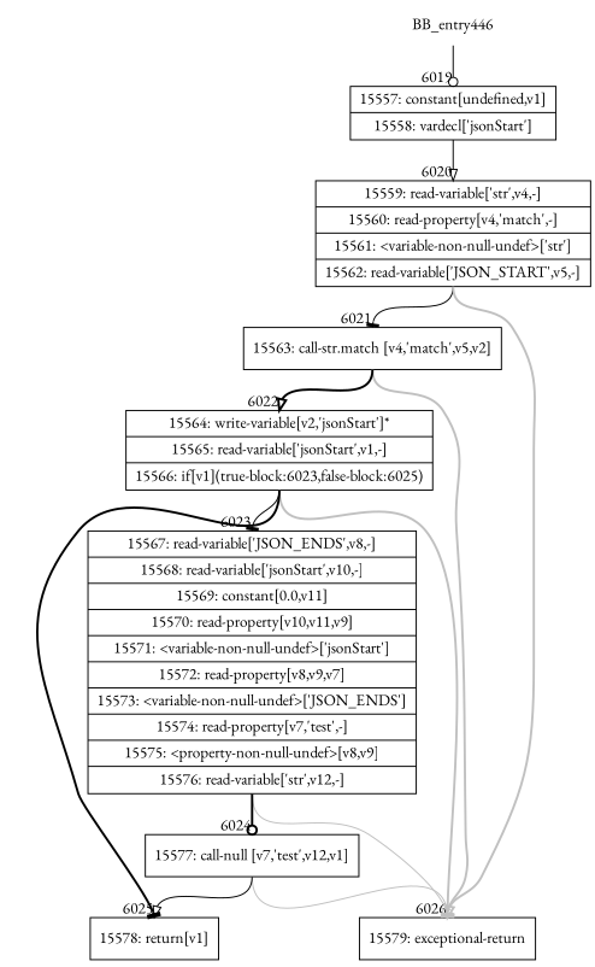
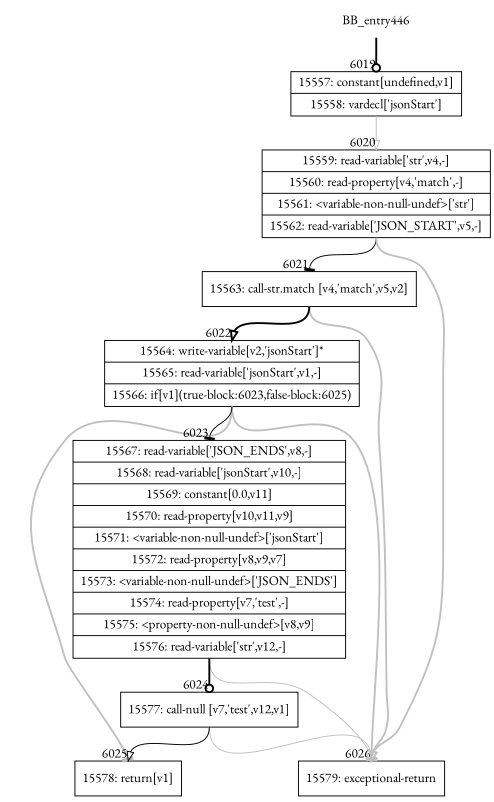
  digraph {
    fontname="EB Garamond"
    rankdir=TD
    node [fontname="EB Garamond" shape=record]
    edge [arrowhead=tee fontname="EB Garamond" headport=n style=solid tailport=s]
    BB_entry446 [shape=none]
    n2 [label="{15557: constant[undefined,v1]|15558: vardecl['jsonStart']}"]
    n3 [label="{15559: read-variable['str',v4,-]|15560: read-property[v4,'match',-]|15561: \<variable-non-null-undef\>['str']|15562: read-variable['JSON_START',v5,-]}"]
    n4 [label="{15563: call-str.match [v4,'match',v5,v2]}"]
    n5 [label="{15579: exceptional-return}"]
    n6 [label="{15564: write-variable[v2,'jsonStart']*|15565: read-variable['jsonStart',v1,-]|15566: if[v1](true-block:6023,false-block:6025)}"]
    n7 [label="{15578: return[v1]}"]
    n8 [label="{15567: read-variable['JSON_ENDS',v8,-]|15568: read-variable['jsonStart',v10,-]|15569: constant[0.0,v11]|15570: read-property[v10,v11,v9]|15571: \<variable-non-null-undef\>['jsonStart']|15572: read-property[v8,v9,v7]|15573: \<variable-non-null-undef\>['JSON_ENDS']|15574: read-property[v7,'test',-]|15575: \<property-non-null-undef\>[v8,v9]|15576: read-variable['str',v12,-]}"]
    n9 [label="{15577: call-null [v7,'test',v12,v1]}"]
-   BB_entry446 -> n2 [arrowhead=odot headlabel="    6019"]
-   n2 -> n3 [arrowhead=onormal headlabel="      6020"]
+   BB_entry446 -> n2 [arrowhead=odot headlabel="    6019" style=bold]
+   n2 -> n3 [arrowhead=onormal headlabel="      6020" color=gray]
    n3 -> n4 [headlabel="      6021"]
    n3 -> n5 [arrowhead=onormal color=gray headlabel="      6026" style=bold]
    n4 -> n5 [color=gray style=bold]
    n4 -> n6 [arrowhead=onormal headlabel="      6022" style=bold]
    n6 -> n5 [color=gray style=bold]
-   n6 -> n7 [headlabel="      6025" style=bold]
+   n6 -> n7 [headlabel="      6025" style=bold color=gray]
    n6 -> n8 [headlabel="      6023"]
    n8 -> n5 [color=gray]
    n8 -> n9 [arrowhead=odot headlabel="      6024" style=bold]
    n9 -> n5 [arrowhead=odot color=gray]
    n9 -> n7 [arrowhead=onormal]
  }
